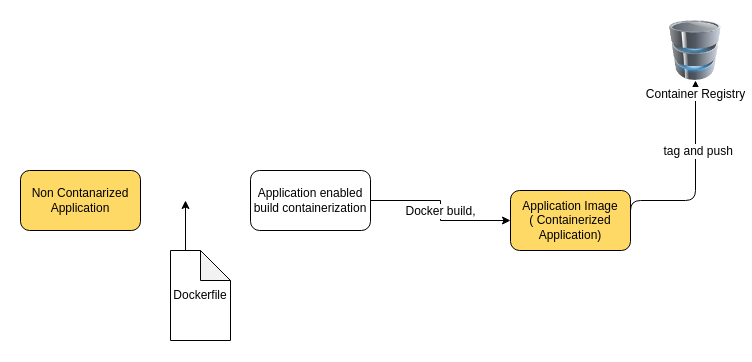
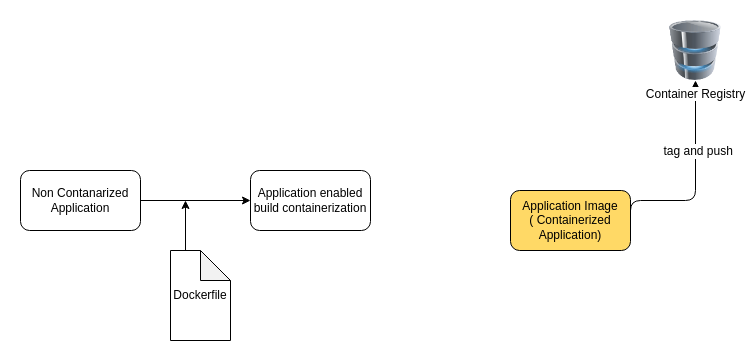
  <mxCell id="0" />
  <mxCell id="1" parent="0" />
- <mxCell id="3" value="Non Contanarized Application" style="rounded=1;whiteSpace=wrap;html=1;fillColor=#ffd966;" parent="1" vertex="1"><mxGeometry x="20" y="170" width="120" height="60" as="geometry" /></mxCell>
- <mxCell id="4" value="" style="edgeStyle=orthogonalEdgeStyle;rounded=0;orthogonalLoop=1;jettySize=auto;html=1;" parent="1" source="6" target="7" edge="1"><mxGeometry relative="1" as="geometry" /></mxCell>
- <mxCell id="5" value="Docker build," style="text;html=1;resizable=0;points=[];align=center;verticalAlign=middle;labelBackgroundColor=#ffffff;" parent="4" vertex="1" connectable="0"><mxGeometry y="-1" relative="1" as="geometry"><mxPoint as="offset" /></mxGeometry></mxCell>
+ <mxCell id="2" value="" style="edgeStyle=orthogonalEdgeStyle;rounded=0;orthogonalLoop=1;jettySize=auto;html=1;" parent="1" source="3" target="6" edge="1"><mxGeometry relative="1" as="geometry" /></mxCell>
+ <mxCell id="3" value="Non Contanarized Application" style="rounded=1;whiteSpace=wrap;html=1;" parent="1" vertex="1"><mxGeometry x="20" y="170" width="120" height="60" as="geometry" /></mxCell>
  <mxCell id="6" value="Application enabled build containerization" style="rounded=1;whiteSpace=wrap;html=1;" parent="1" vertex="1"><mxGeometry x="250" y="170" width="120" height="60" as="geometry" /></mxCell>
  <mxCell id="7" value="Application Image&lt;br&gt;( Containerized Application)" style="rounded=1;whiteSpace=wrap;html=1;fillColor=#FFD966;" parent="1" vertex="1"><mxGeometry x="510" y="190" width="120" height="60" as="geometry" /></mxCell>
  <mxCell id="8" value="Dockerfile" style="shape=note;whiteSpace=wrap;html=1;backgroundOutline=1;darkOpacity=0.05;" parent="1" vertex="1"><mxGeometry x="170" y="250" width="60" height="90" as="geometry" /></mxCell>
  <mxCell id="9" value="" style="endArrow=classic;html=1;exitX=0;exitY=0;exitDx=15;exitDy=0;exitPerimeter=0;" parent="1" source="8" edge="1"><mxGeometry width="50" height="50" relative="1" as="geometry"><mxPoint x="250" y="290" as="sourcePoint" /><mxPoint x="185" y="200" as="targetPoint" /></mxGeometry></mxCell>
  <mxCell id="10" value="" style="edgeStyle=elbowEdgeStyle;elbow=vertical;endArrow=classic;html=1;exitX=1;exitY=0.5;exitDx=0;exitDy=0;" parent="1" source="7" edge="1"><mxGeometry width="50" height="50" relative="1" as="geometry"><mxPoint x="690" y="210" as="sourcePoint" /><mxPoint x="695" y="80" as="targetPoint" /><Array as="points"><mxPoint x="640" y="200" /></Array></mxGeometry></mxCell>
  <mxCell id="11" value="&amp;nbsp;tag and push" style="text;html=1;resizable=0;points=[];align=center;verticalAlign=middle;labelBackgroundColor=#ffffff;" parent="10" vertex="1" connectable="0"><mxGeometry x="0.012" y="26" relative="1" as="geometry"><mxPoint x="26" y="-31" as="offset" /></mxGeometry></mxCell>
  <mxCell id="12" value="Container Registry" style="image;html=1;labelBackgroundColor=#ffffff;image=img/lib/clip_art/computers/Database_128x128.png" parent="1" vertex="1"><mxGeometry x="660" y="20" width="70" height="60" as="geometry" /></mxCell>
